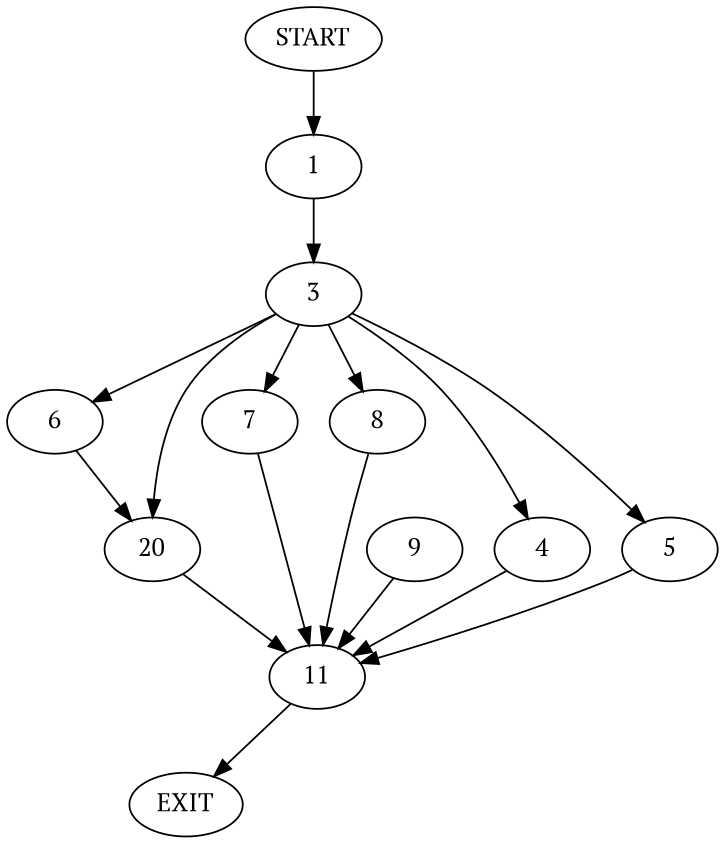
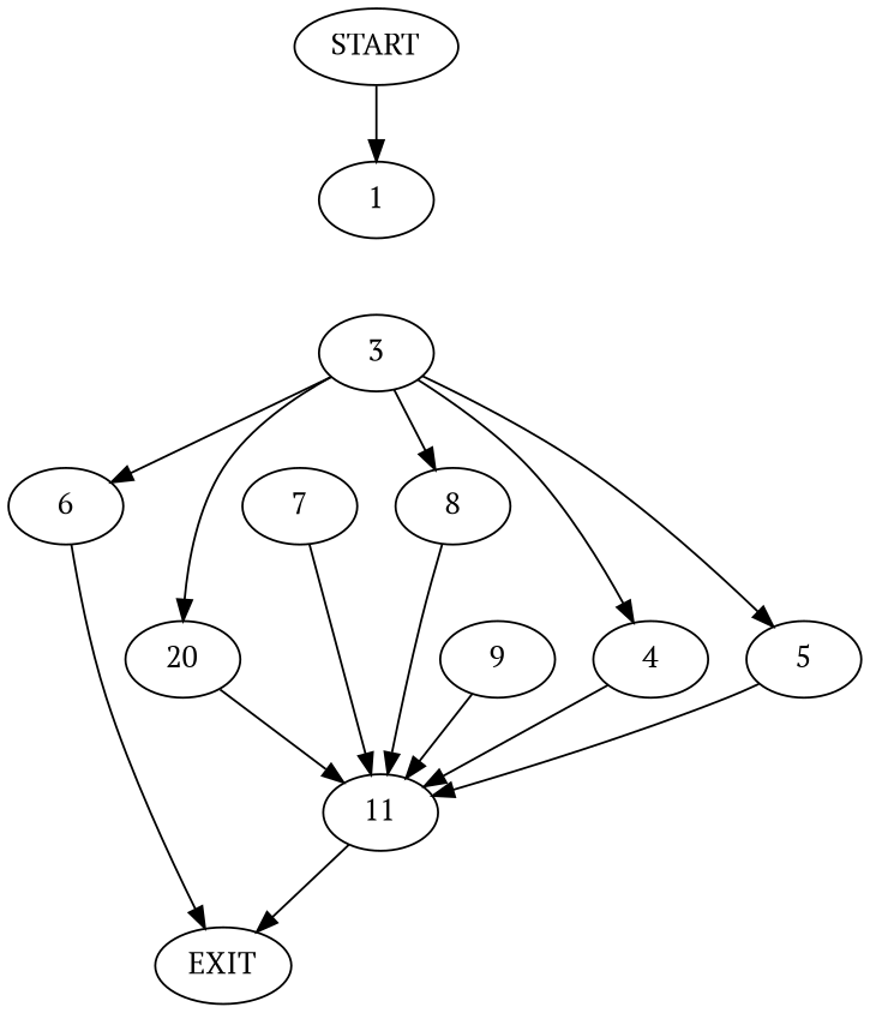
  digraph {
    fontname="PT Serif"
    node [fontname="PT Serif"]
    edge [fontname="PT Serif"]
    n1 [label=START]
    1
    3
    n4 [label=EXIT]
    4
    5
    6
    7
    8
    n10 [label=20]
    11
    9
    n1 -> 1
-   1 -> 3
    3 -> 4
    3 -> 5
    3 -> 6
-   3 -> 7
    3 -> 8
    3 -> n10
    4 -> 11
    5 -> 11
-   6 -> n10
+   6 -> n4
    7 -> 11
    8 -> 11
    n10 -> 11
    11 -> n4
    9 -> 11
  }
